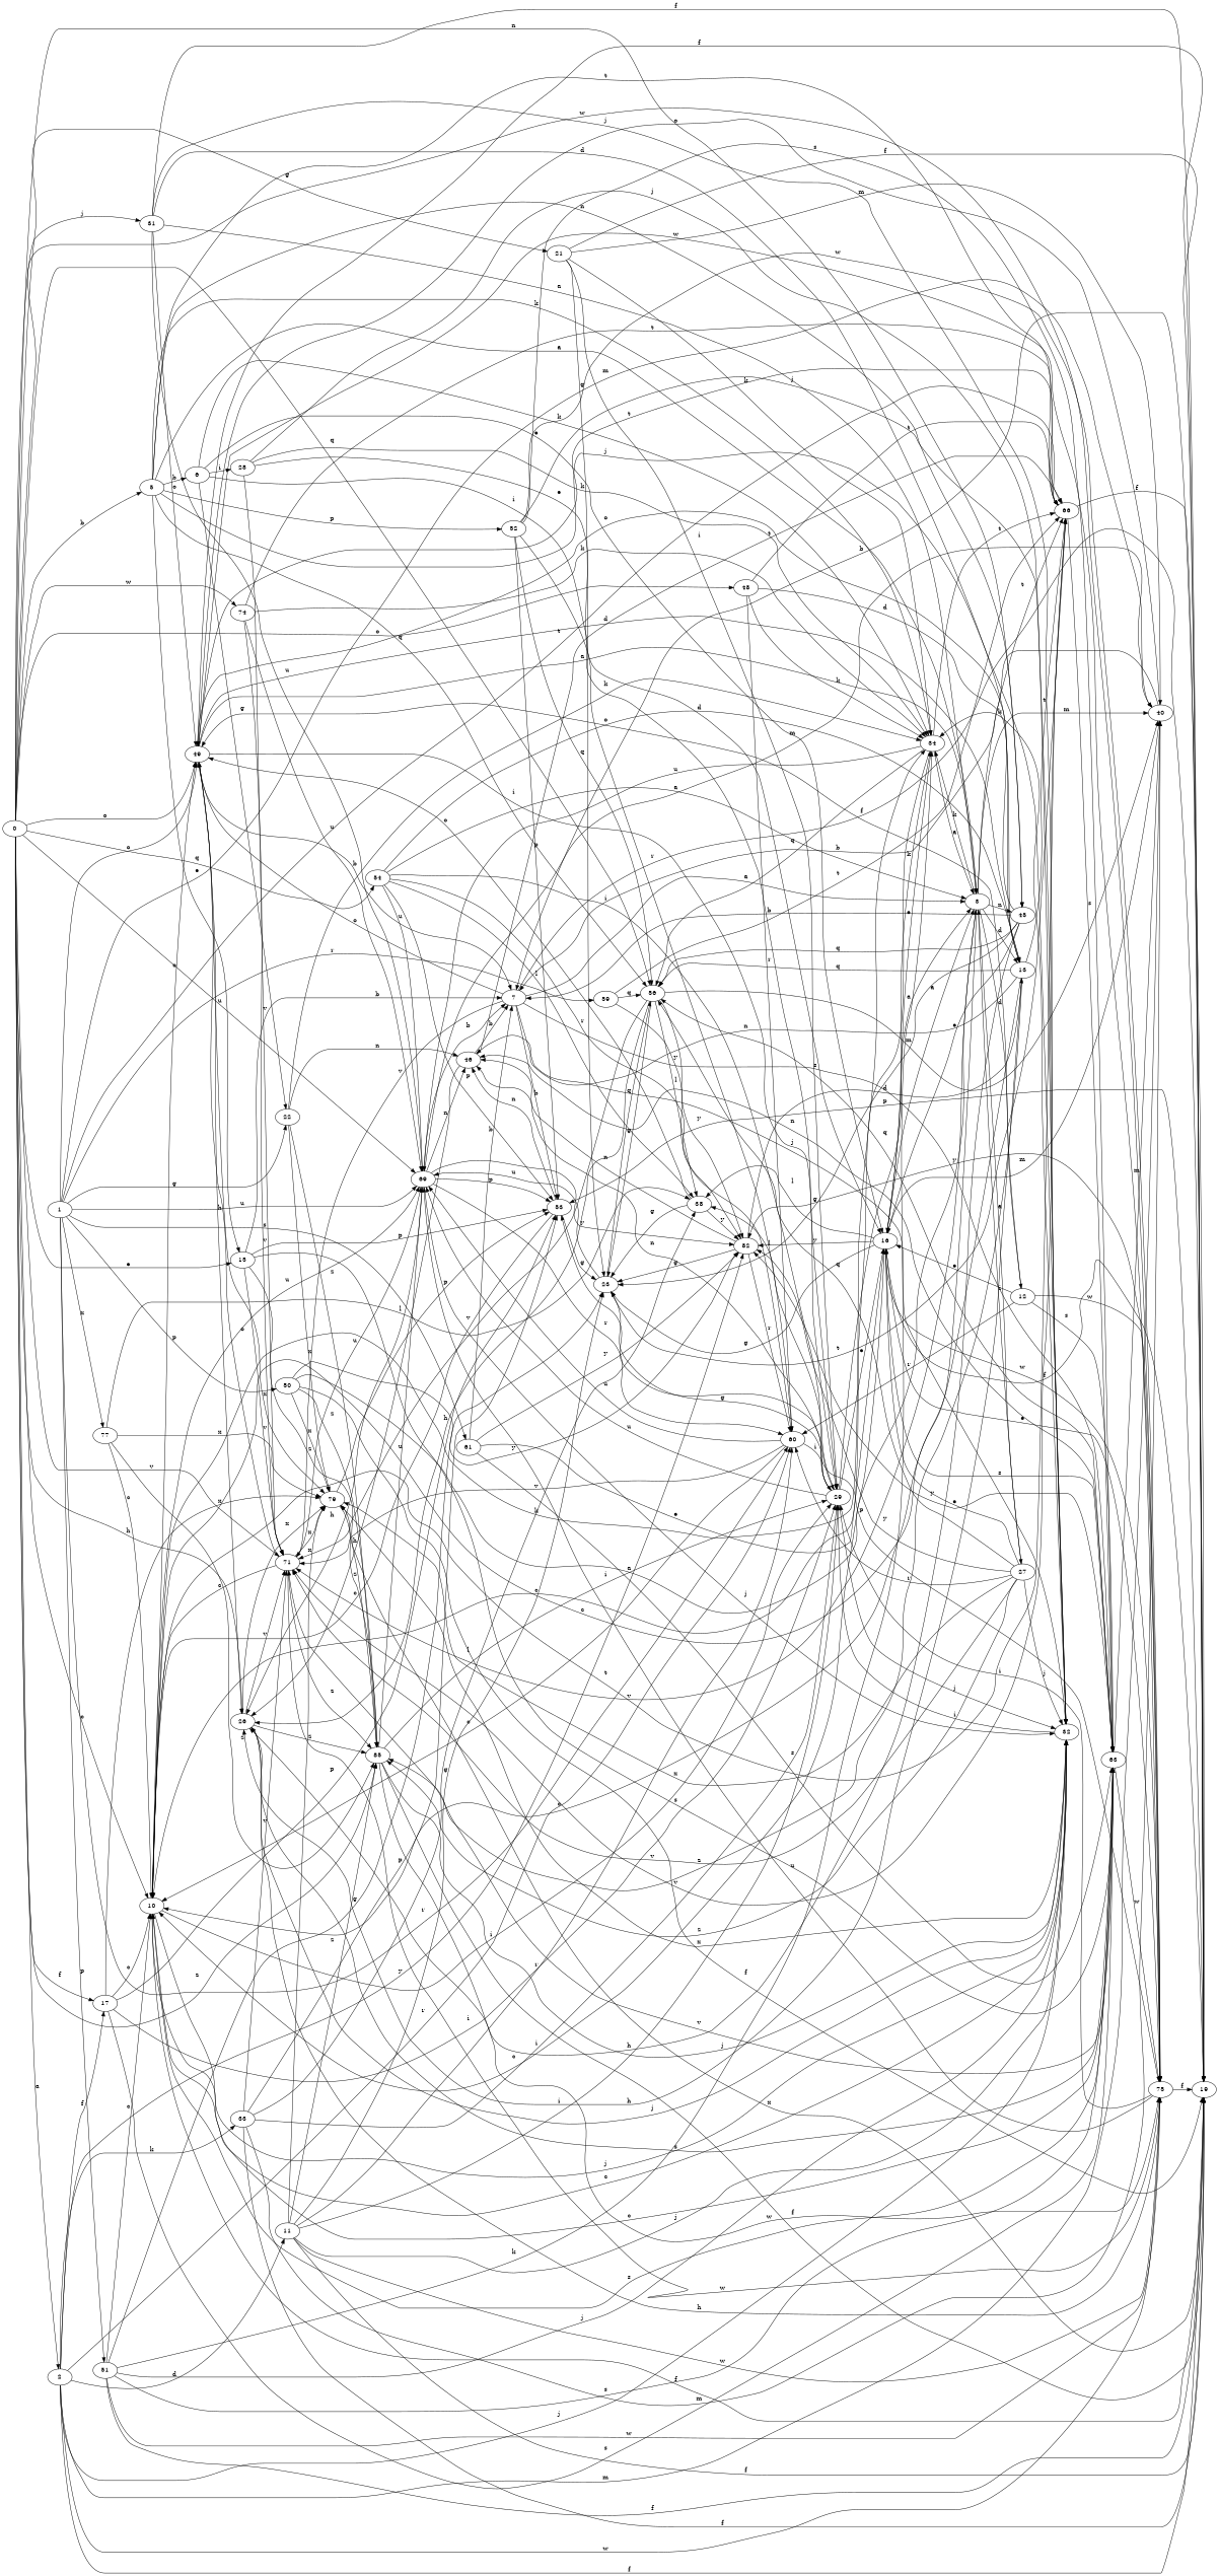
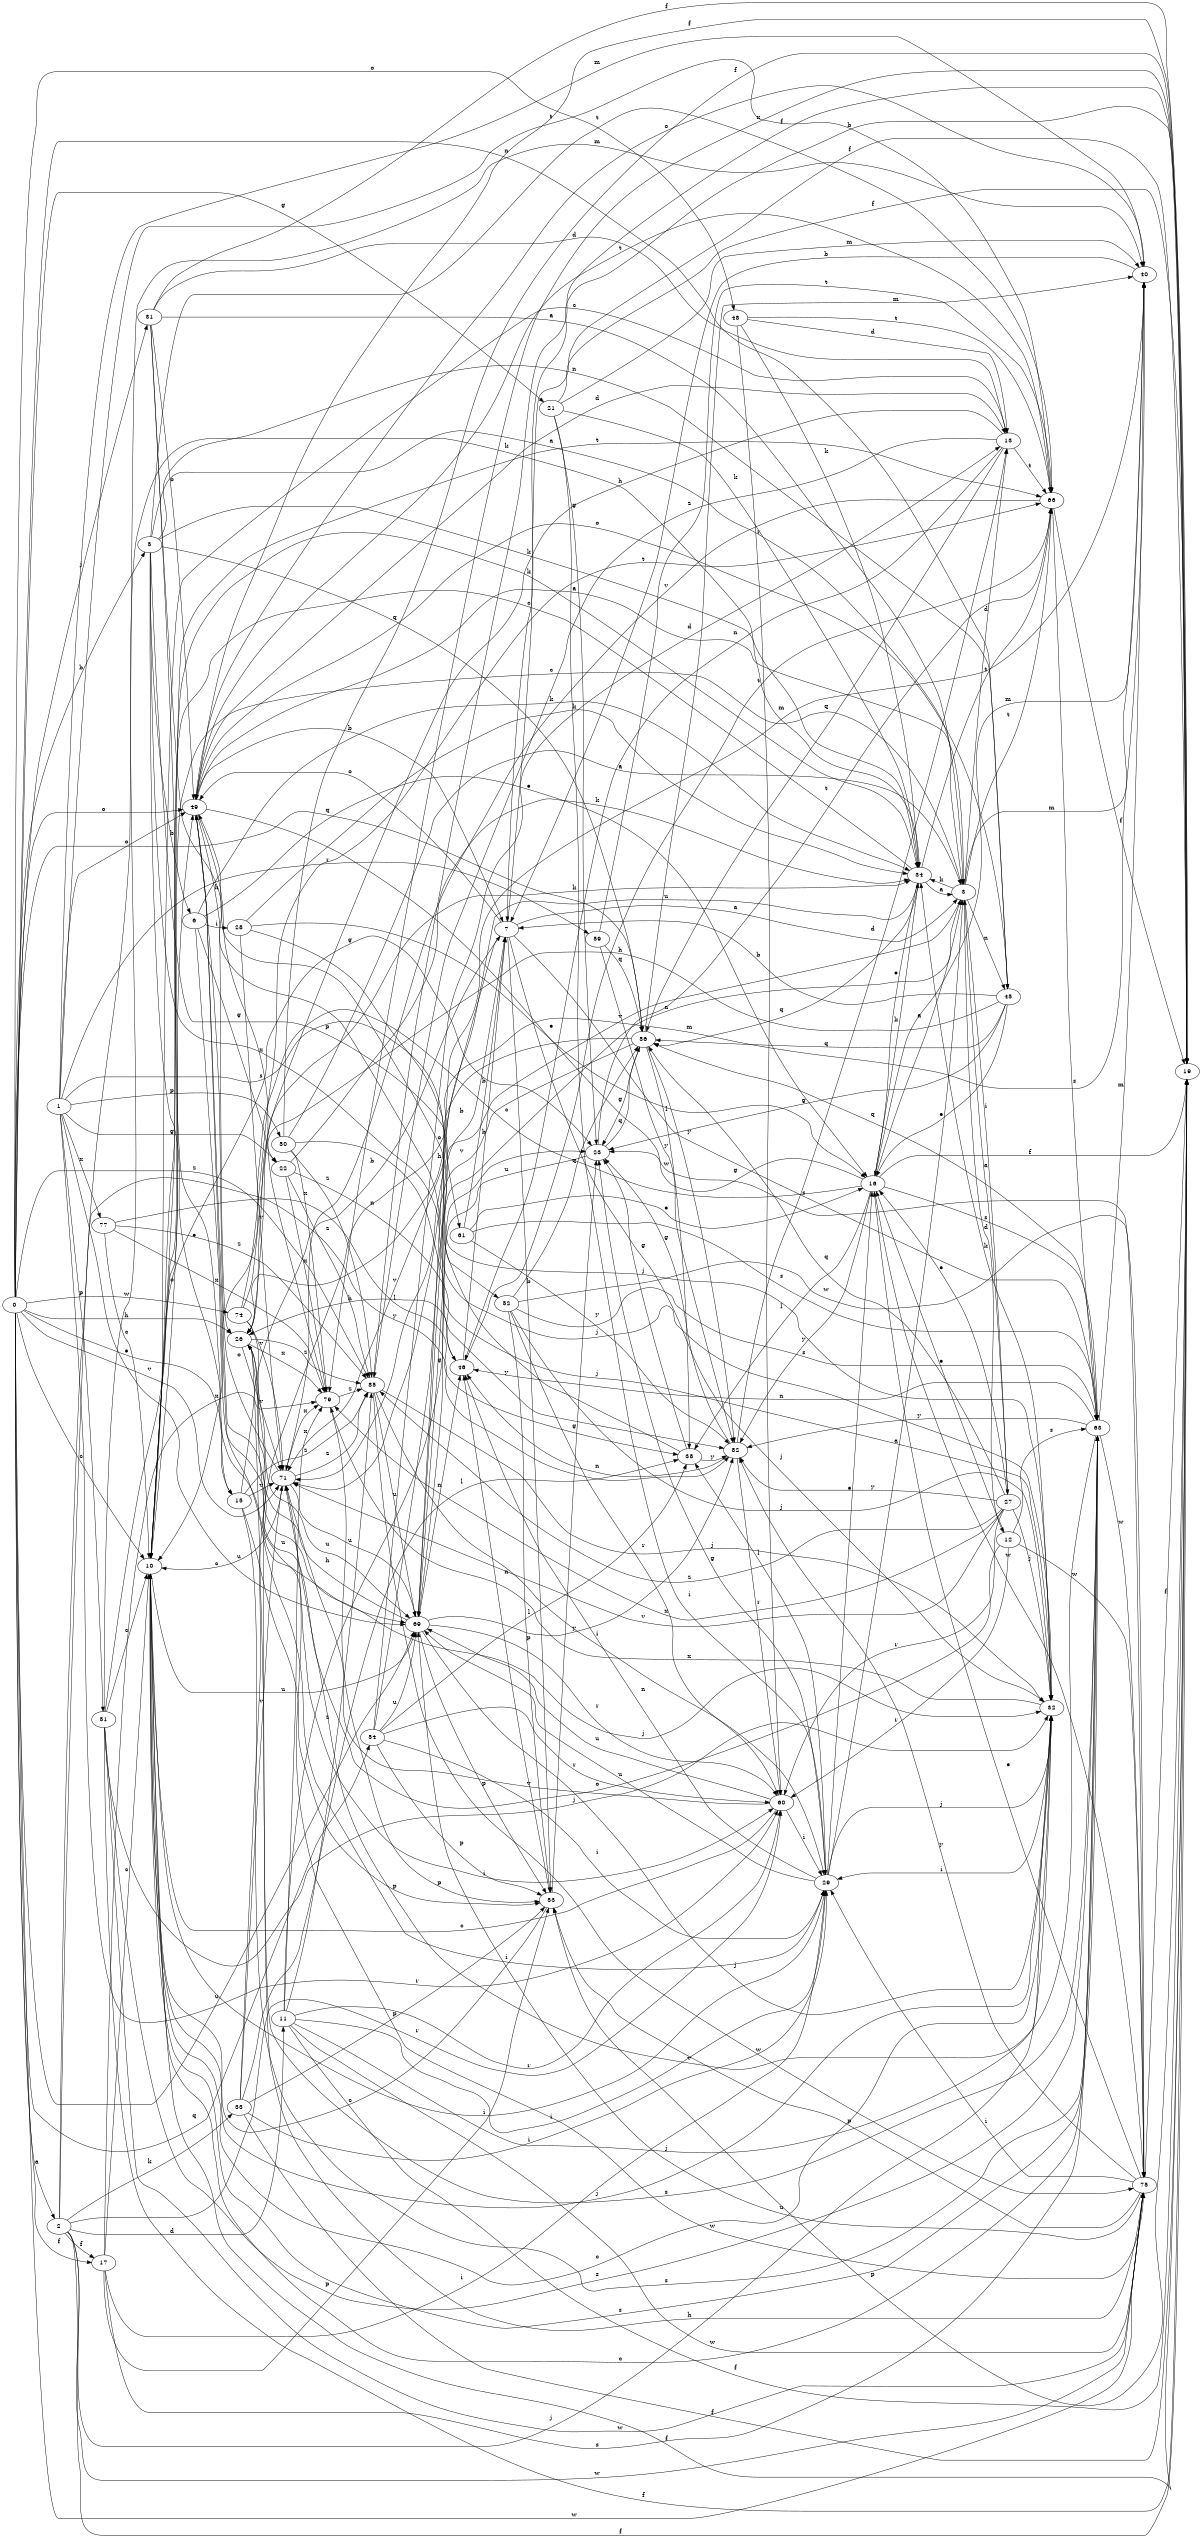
  strict digraph {
    rankdir=LR
    0
    2
    5
    10
    15
    17
    21
    26
    31
    45
    48
    49
    54
    56
    69
    71
    74
    75
    85
    n20 [label=40]
    60
    11
    19
    32
    33
    82
    66
    3
    34
    6
    52
    29
    63
    7
    53
    79
    23
    13
    16
    38
    46
    1
    22
    50
    51
    59
    61
    77
    12
    27
    28
    0 -> 2 [label=a]
    0 -> 5 [label=b]
    0 -> 10 [label=c]
    0 -> 15 [label=e]
    0 -> 17 [label=f]
    0 -> 21 [label=g]
    0 -> 26 [label=h]
    0 -> 31 [label=j]
    0 -> 45 [label=n]
    0 -> 48 [label=o]
    0 -> 49 [label=o]
    0 -> 54 [label=q]
    0 -> 56 [label=q]
    0 -> 69 [label=u]
    0 -> 71 [label=v]
    0 -> 74 [label=w]
    0 -> 75 [label=w]
    0 -> 85 [label=z]
    2 -> 17 [label=f]
    2 -> 75 [label=w]
    2 -> n20 [label=m]
    2 -> 60 [label=r]
    2 -> 11 [label=d]
    2 -> 19 [label=f]
    2 -> 32 [label=j]
    2 -> 33 [label=k]
    2 -> 82 [label=y]
    5 -> 15 [label=e]
    5 -> 45 [label=n]
    5 -> 56 [label=q]
    5 -> 32 [label=j]
    5 -> 66 [label=t]
    5 -> 3 [label=a]
    5 -> 34 [label=k]
    5 -> 6 [label=b]
    5 -> 52 [label=p]
    10 -> 49 [label=o]
    10 -> 69 [label=u]
    10 -> 19 [label=f]
    10 -> 32 [label=j]
    10 -> 66 [label=t]
    10 -> 34 [label=k]
    10 -> 29 [label=i]
    10 -> 63 [label=s]
    15 -> 71 [label=v]
    15 -> 85 [label=z]
    15 -> 63 [label=s]
    15 -> 7 [label=b]
    15 -> 53 [label=p]
    17 -> 10 [label=c]
    17 -> 29 [label=i]
    17 -> 63 [label=s]
    17 -> 53 [label=p]
    17 -> 79 [label=x]
    21 -> n20 [label=m]
    21 -> 19 [label=f]
    21 -> 34 [label=k]
    21 -> 29 [label=i]
    21 -> 23 [label=g]
    26 -> 71 [label=v]
    26 -> 85 [label=z]
    26 -> 32 [label=j]
    26 -> 63 [label=s]
    26 -> 79 [label=x]
    31 -> 49 [label=o]
    31 -> 69 [label=u]
    31 -> 19 [label=f]
    31 -> 32 [label=j]
    31 -> 3 [label=a]
    31 -> 13 [label=d]
    45 -> 26 [label=h]
    45 -> 49 [label=o]
    45 -> 56 [label=q]
    45 -> 7 [label=b]
    45 -> 23 [label=g]
    45 -> 16 [label=e]
    48 -> 60 [label=r]
    48 -> 66 [label=t]
    48 -> 34 [label=k]
    48 -> 13 [label=d]
    49 -> 26 [label=h]
    49 -> 75 [label=w]
    49 -> 19 [label=f]
    49 -> 66 [label=t]
    49 -> 3 [label=a]
    49 -> 29 [label=i]
    49 -> 7 [label=b]
    49 -> 79 [label=x]
    49 -> 13 [label=d]
    54 -> 69 [label=u]
    54 -> 60 [label=r]
    54 -> 3 [label=a]
    54 -> 29 [label=i]
    54 -> 53 [label=p]
    54 -> 13 [label=d]
    54 -> 38 [label=l]
    56 -> 26 [label=h]
    56 -> 71 [label=v]
    56 -> n20 [label=m]
    56 -> 82 [label=y]
    56 -> 23 [label=g]
    56 -> 38 [label=l]
    69 -> 26 [label=h]
    69 -> n20 [label=m]
    69 -> 60 [label=r]
    69 -> 32 [label=j]
    69 -> 82 [label=y]
    69 -> 7 [label=b]
    69 -> 53 [label=p]
    69 -> 46 [label=n]
    71 -> 10 [label=c]
    71 -> 49 [label=o]
    71 -> 69 [label=u]
    71 -> 75 [label=w]
    71 -> 85 [label=z]
    71 -> 79 [label=x]
    74 -> 69 [label=u]
    74 -> 71 [label=v]
    74 -> 66 [label=t]
    74 -> 34 [label=k]
    75 -> 26 [label=h]
    75 -> 69 [label=u]
    75 -> 19 [label=f]
    75 -> 82 [label=y]
    75 -> 29 [label=i]
    75 -> 53 [label=p]
    75 -> 16 [label=e]
    85 -> 69 [label=u]
    85 -> 75 [label=w]
    85 -> 19 [label=f]
    85 -> 32 [label=j]
    85 -> 29 [label=i]
    n20 -> 49 [label=o]
    n20 -> 7 [label=b]
    60 -> 10 [label=c]
    60 -> 69 [label=u]
    60 -> 71 [label=v]
    60 -> 29 [label=i]
    11 -> 75 [label=w]
    11 -> 85 [label=z]
    11 -> 60 [label=r]
    11 -> 19 [label=f]
    11 -> 32 [label=j]
    11 -> 29 [label=i]
    11 -> 79 [label=x]
    11 -> 23 [label=g]
    19 -> 7 [label=b]
    19 -> 53 [label=p]
    19 -> 79 [label=x]
    32 -> 10 [label=c]
    32 -> 34 [label=k]
    32 -> 29 [label=i]
    32 -> 79 [label=x]
    33 -> 71 [label=v]
    33 -> n20 [label=m]
    33 -> 19 [label=f]
    33 -> 29 [label=i]
    33 -> 53 [label=p]
    33 -> 38 [label=l]
    82 -> 60 [label=r]
    82 -> 23 [label=g]
    82 -> 13 [label=d]
    82 -> 46 [label=n]
    66 -> 71 [label=v]
    66 -> 19 [label=f]
    66 -> 63 [label=s]
    3 -> 10 [label=c]
    3 -> 45 [label=n]
    3 -> 71 [label=v]
    3 -> n20 [label=m]
    3 -> 66 [label=t]
    3 -> 34 [label=k]
    3 -> 13 [label=d]
    3 -> 12 [label=d]
    3 -> 27 [label=i]
    34 -> 10 [label=c]
    34 -> 56 [label=q]
    34 -> 69 [label=u]
    34 -> 66 [label=t]
    34 -> 3 [label=a]
    34 -> 16 [label=e]
    6 -> 34 [label=k]
-   6 -> 29 [label=i]
+   6 -> 60 [label=i]
    6 -> 16 [label=e]
    6 -> 22 [label=g]
    6 -> 28 [label=i]
    52 -> 56 [label=q]
    52 -> 75 [label=w]
    52 -> 60 [label=r]
    52 -> 32 [label=j]
    52 -> 63 [label=s]
    52 -> 53 [label=p]
    29 -> 69 [label=u]
    29 -> 32 [label=j]
    29 -> 3 [label=a]
    29 -> 23 [label=g]
    29 -> 16 [label=e]
    29 -> 38 [label=l]
    29 -> 46 [label=n]
    63 -> 10 [label=c]
    63 -> 56 [label=q]
    63 -> 71 [label=v]
    63 -> 75 [label=w]
    63 -> n20 [label=m]
    63 -> 82 [label=y]
    63 -> 46 [label=n]
    7 -> 49 [label=o]
    7 -> 71 [label=v]
    7 -> 19 [label=f]
    7 -> 32 [label=j]
    7 -> 3 [label=a]
    7 -> 63 [label=s]
    7 -> 53 [label=b]
    53 -> 10 [label=c]
    53 -> 23 [label=g]
    53 -> 46 [label=n]
    79 -> 85 [label=z]
    79 -> 53 [label=p]
    23 -> 56 [label=q]
    23 -> 69 [label=u]
    23 -> 66 [label=t]
    13 -> 10 [label=c]
    13 -> 26 [label=h]
    13 -> 56 [label=q]
    13 -> 85 [label=z]
    13 -> 66 [label=t]
    13 -> 46 [label=n]
    16 -> 10 [label=c]
    16 -> 75 [label=w]
    16 -> n20 [label=m]
    16 -> 19 [label=f]
    16 -> 82 [label=y]
    16 -> 3 [label=a]
    16 -> 34 [label=k]
    16 -> 63 [label=s]
    16 -> 23 [label=g]
    16 -> 38 [label=l]
    38 -> 49 [label=o]
    38 -> 82 [label=y]
    38 -> 23 [label=g]
    46 -> 26 [label=h]
    46 -> 66 [label=t]
    46 -> 7 [label=b]
    1 -> 49 [label=o]
    1 -> 69 [label=u]
    1 -> n20 [label=m]
    1 -> 60 [label=r]
    1 -> 66 [label=t]
    1 -> 22 [label=g]
    1 -> 50 [label=p]
    1 -> 51 [label=p]
    1 -> 59 [label=r]
    1 -> 61 [label=s]
    1 -> 77 [label=x]
    22 -> 85 [label=z]
    22 -> 34 [label=k]
    22 -> 79 [label=x]
    22 -> 46 [label=n]
    50 -> 85 [label=z]
    50 -> 19 [label=f]
    50 -> 82 [label=y]
    50 -> 3 [label=a]
    50 -> 79 [label=x]
    51 -> 10 [label=c]
    51 -> 75 [label=w]
    51 -> 19 [label=f]
    51 -> 32 [label=j]
    51 -> 34 [label=k]
    51 -> 63 [label=s]
    51 -> 23 [label=g]
    59 -> 56 [label=q]
    59 -> 82 [label=y]
    59 -> 66 [label=t]
    61 -> 82 [label=y]
    61 -> 63 [label=s]
    61 -> 7 [label=b]
    61 -> 16 [label=e]
    77 -> 10 [label=c]
    77 -> 85 [label=z]
    77 -> 79 [label=x]
    77 -> 38 [label=l]
    12 -> 49 [label=o]
    12 -> 75 [label=w]
    12 -> 60 [label=r]
    12 -> 63 [label=s]
    12 -> 16 [label=e]
    27 -> 56 [label=q]
    27 -> 71 [label=v]
    27 -> 85 [label=z]
    27 -> 60 [label=r]
    27 -> 32 [label=j]
    27 -> 82 [label=y]
    27 -> 3 [label=a]
    27 -> 79 [label=x]
    27 -> 16 [label=e]
    28 -> 71 [label=v]
    28 -> 32 [label=j]
    28 -> 34 [label=k]
    28 -> 16 [label=e]
  }
